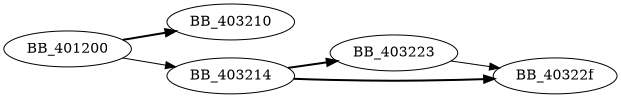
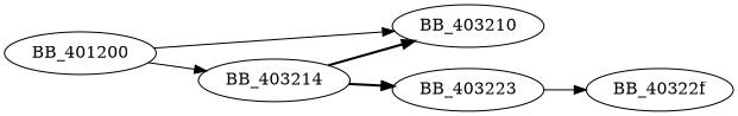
  digraph {
    rankdir=LR
    edge [style=bold]
    n1 [label=BB_401200]
    BB_403210
    BB_403214
    BB_403223
    BB_40322f
-   n1 -> BB_403210
+   n1 -> BB_403210 [style=solid]
    n1 -> BB_403214 [style=solid]
    BB_403214 -> BB_403223
-   BB_403214 -> BB_40322f
+   BB_403214 -> BB_403210
    BB_403223 -> BB_40322f [style=solid]
  }
